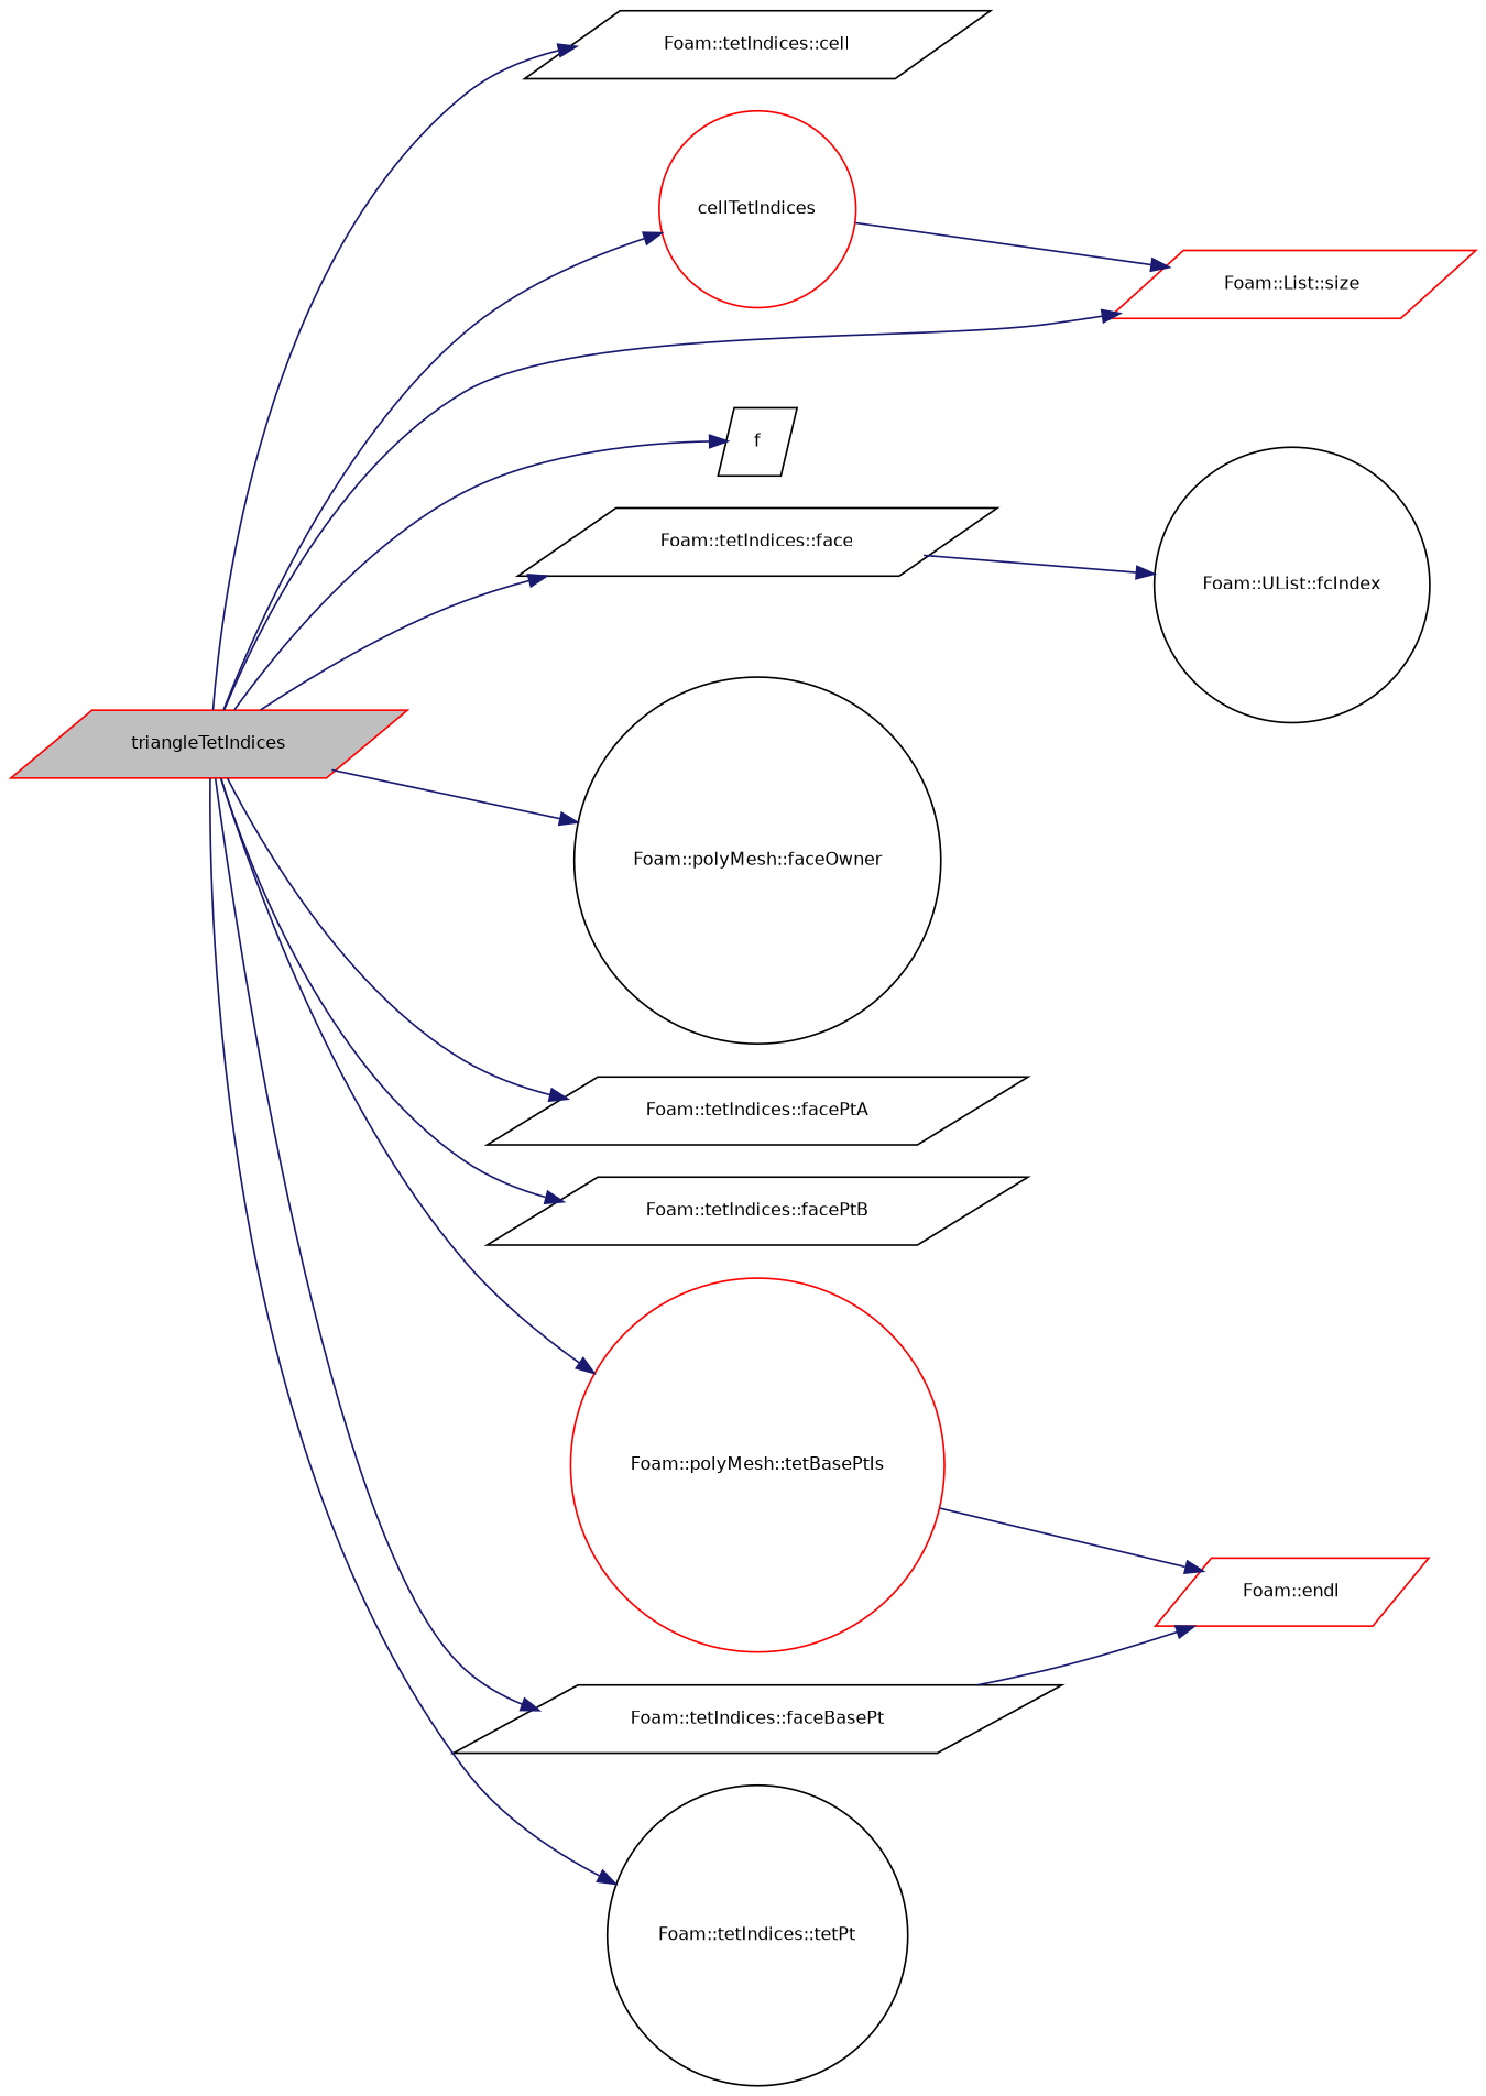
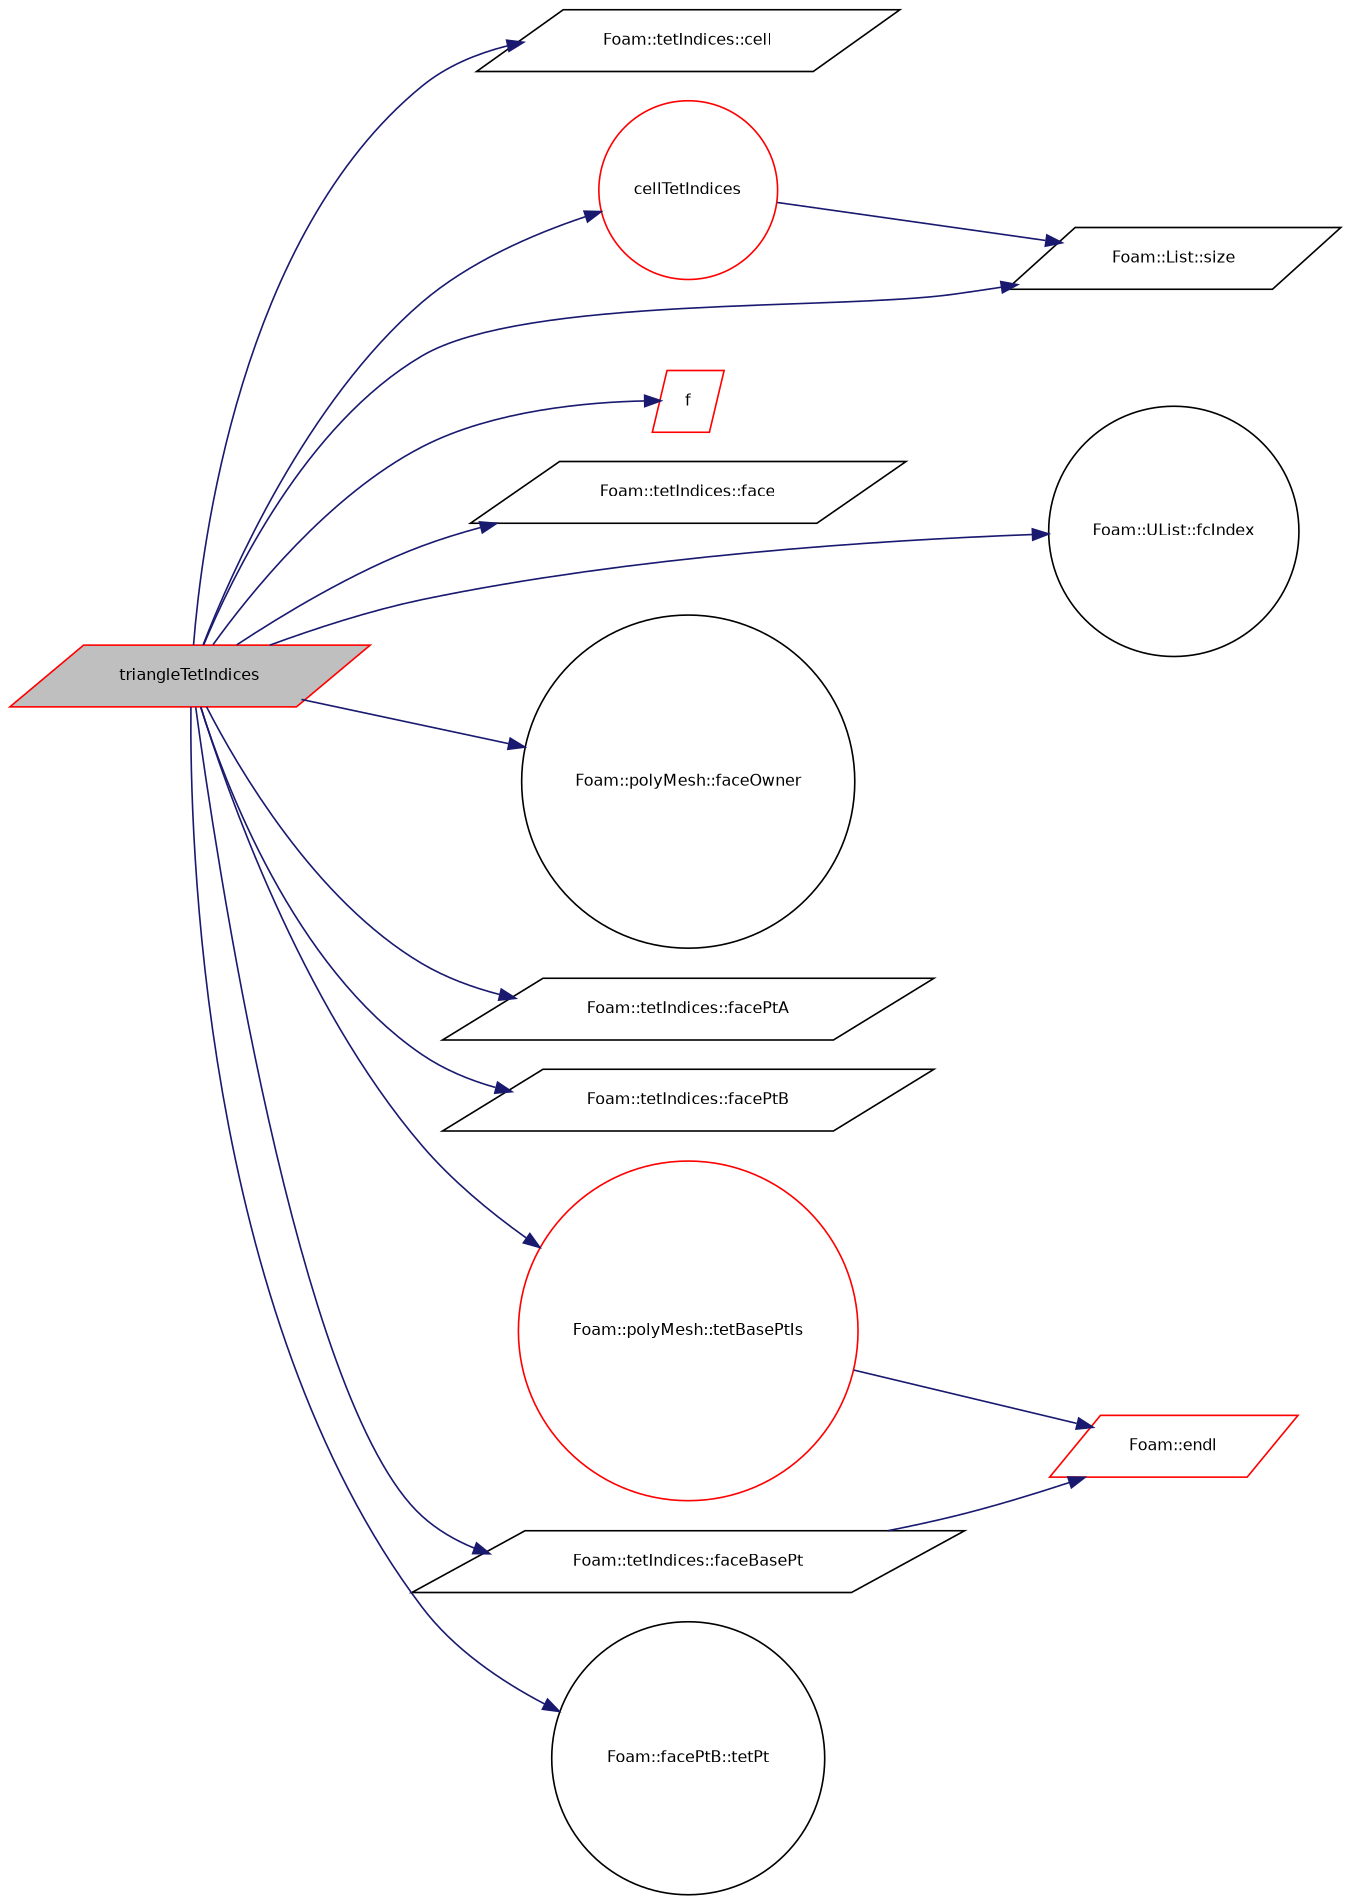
  digraph {
    rankdir=LR
    node [color=black fontname=Helvetica fontsize=10 shape=parallelogram]
    edge [color=midnightblue fontname=Helvetica fontsize=10 labelfontname=Helvetica labelfontsize=10 style=solid]
    n1 [color=red fillcolor=grey75 fontcolor=black height=0.2 label=triangleTetIndices style=filled width=0.4]
    n2 [height=0.2 label="Foam::tetIndices::cell" width=0.4]
    n3 [color=red height=0.2 label=cellTetIndices shape=circle width=0.4]
-   n4 [color=red height=0.2 label="Foam::List::size" width=0.4]
-   n5 [height=0.2 label=f width=0.4]
+   n4 [height=0.2 label="Foam::List::size" width=0.4]
+   n5 [color=red height=0.2 label=f width=0.4]
    n6 [height=0.2 label="Foam::tetIndices::face" width=0.4]
    n7 [height=0.2 label="Foam::tetIndices::faceBasePt" width=0.4]
    n8 [height=0.2 label="Foam::polyMesh::faceOwner" shape=circle width=0.4]
    n9 [height=0.2 label="Foam::tetIndices::facePtA" width=0.4]
    n10 [height=0.2 label="Foam::tetIndices::facePtB" width=0.4]
    n11 [height=0.2 label="Foam::UList::fcIndex" shape=circle width=0.4]
    n12 [color=red height=0.2 label="Foam::polyMesh::tetBasePtIs" shape=circle width=0.4]
-   n13 [height=0.2 label="Foam::tetIndices::tetPt" shape=circle width=0.4]
+   n13 [height=0.2 label="Foam::facePtB::tetPt" shape=circle width=0.4]
    n14 [color=red height=0.2 label="Foam::endl" width=0.4]
    n1 -> n2
    n1 -> n3
    n1 -> n4
    n1 -> n5
    n1 -> n6
    n1 -> n7
    n1 -> n8
    n1 -> n9
    n1 -> n10
-   n6 -> n11
+   n1 -> n11
    n1 -> n12
    n1 -> n13
    n3 -> n4
    n7 -> n14
    n12 -> n14
  }
